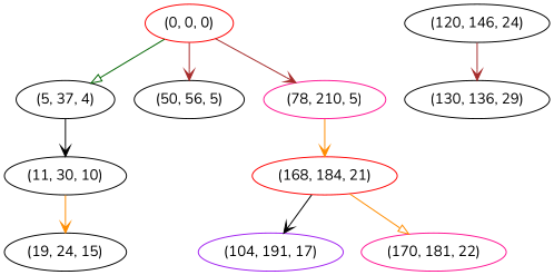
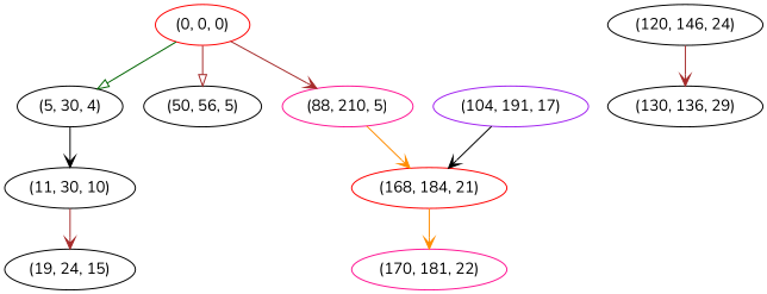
  digraph {
    fontname=Nunito
    node [color=black fontname=Nunito]
    edge [arrowhead=vee color=brown fontname=Nunito]
    "(0, 0, 0)" [color=red]
-   "(5, 37, 4)"
+   "(5, 37, 4)" [label="(5, 30, 4)"]
    "(50, 56, 5)"
-   "(78, 210, 5)" [color=deeppink]
+   "(78, 210, 5)" [color=deeppink label="(88, 210, 5)"]
    "(11, 30, 10)"
    "(168, 184, 21)" [color=red]
    "(19, 24, 15)"
    "(104, 191, 17)" [color=purple]
    "(170, 181, 22)" [color=deeppink]
    "(120, 146, 24)"
    "(130, 136, 29)"
    "(0, 0, 0)" -> "(5, 37, 4)" [arrowhead=onormal color=darkgreen]
-   "(0, 0, 0)" -> "(50, 56, 5)"
+   "(0, 0, 0)" -> "(50, 56, 5)" [arrowhead=onormal]
    "(0, 0, 0)" -> "(78, 210, 5)"
    "(5, 37, 4)" -> "(11, 30, 10)" [color=black]
    "(78, 210, 5)" -> "(168, 184, 21)" [color=darkorange]
-   "(11, 30, 10)" -> "(19, 24, 15)" [color=darkorange]
-   "(168, 184, 21)" -> "(170, 181, 22)" [arrowhead=onormal color=darkorange]
-   "(168, 184, 21)" -> "(104, 191, 17)" [color=black]
+   "(11, 30, 10)" -> "(19, 24, 15)"
+   "(168, 184, 21)" -> "(170, 181, 22)" [color=darkorange]
+   "(104, 191, 17)" -> "(168, 184, 21)" [color=black]
    "(120, 146, 24)" -> "(130, 136, 29)"
  }
